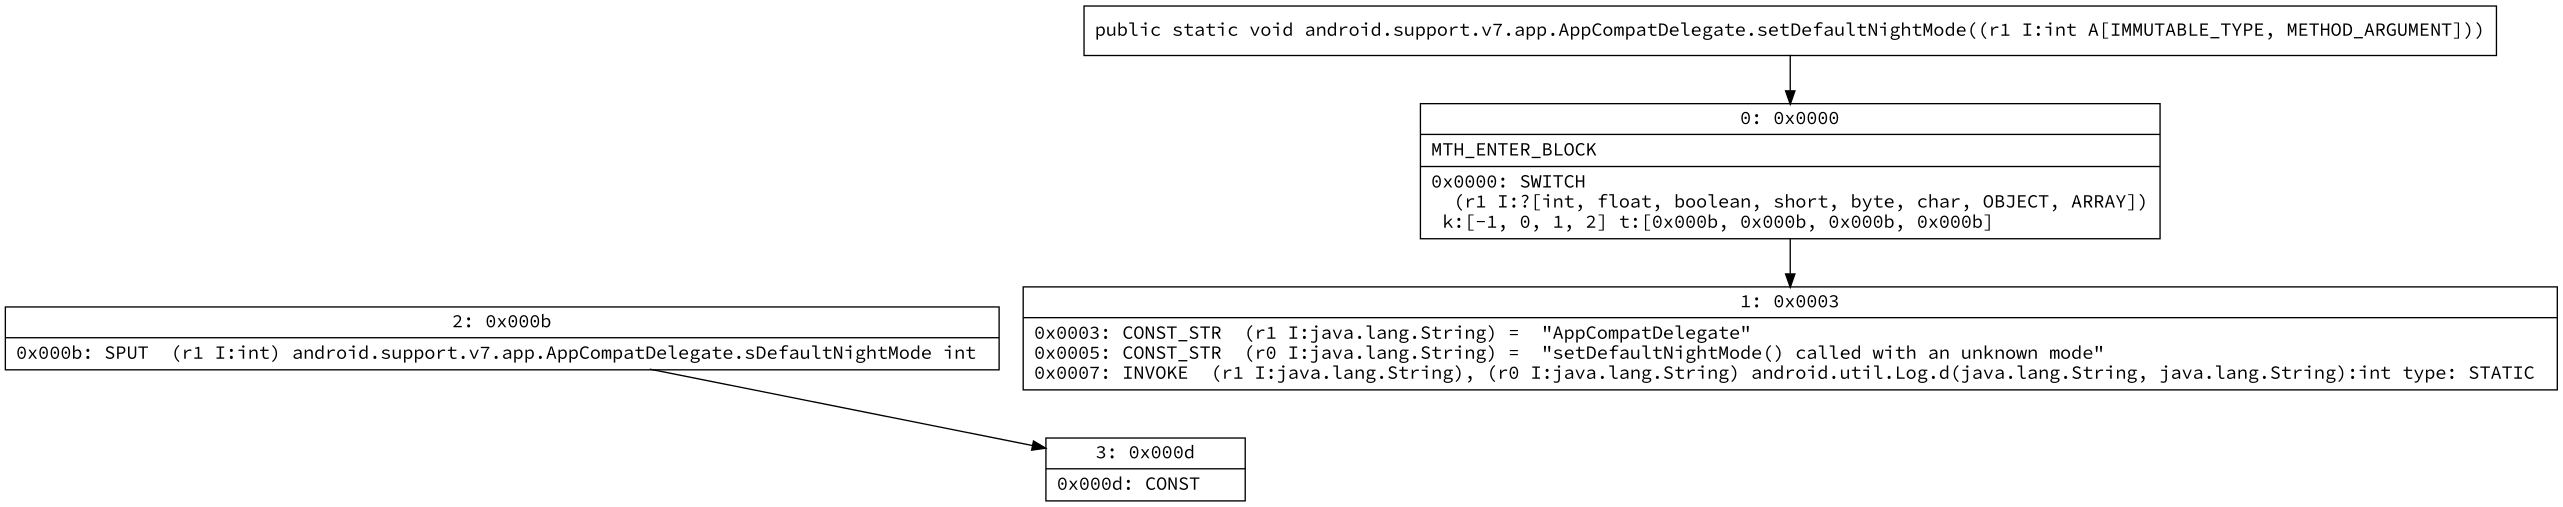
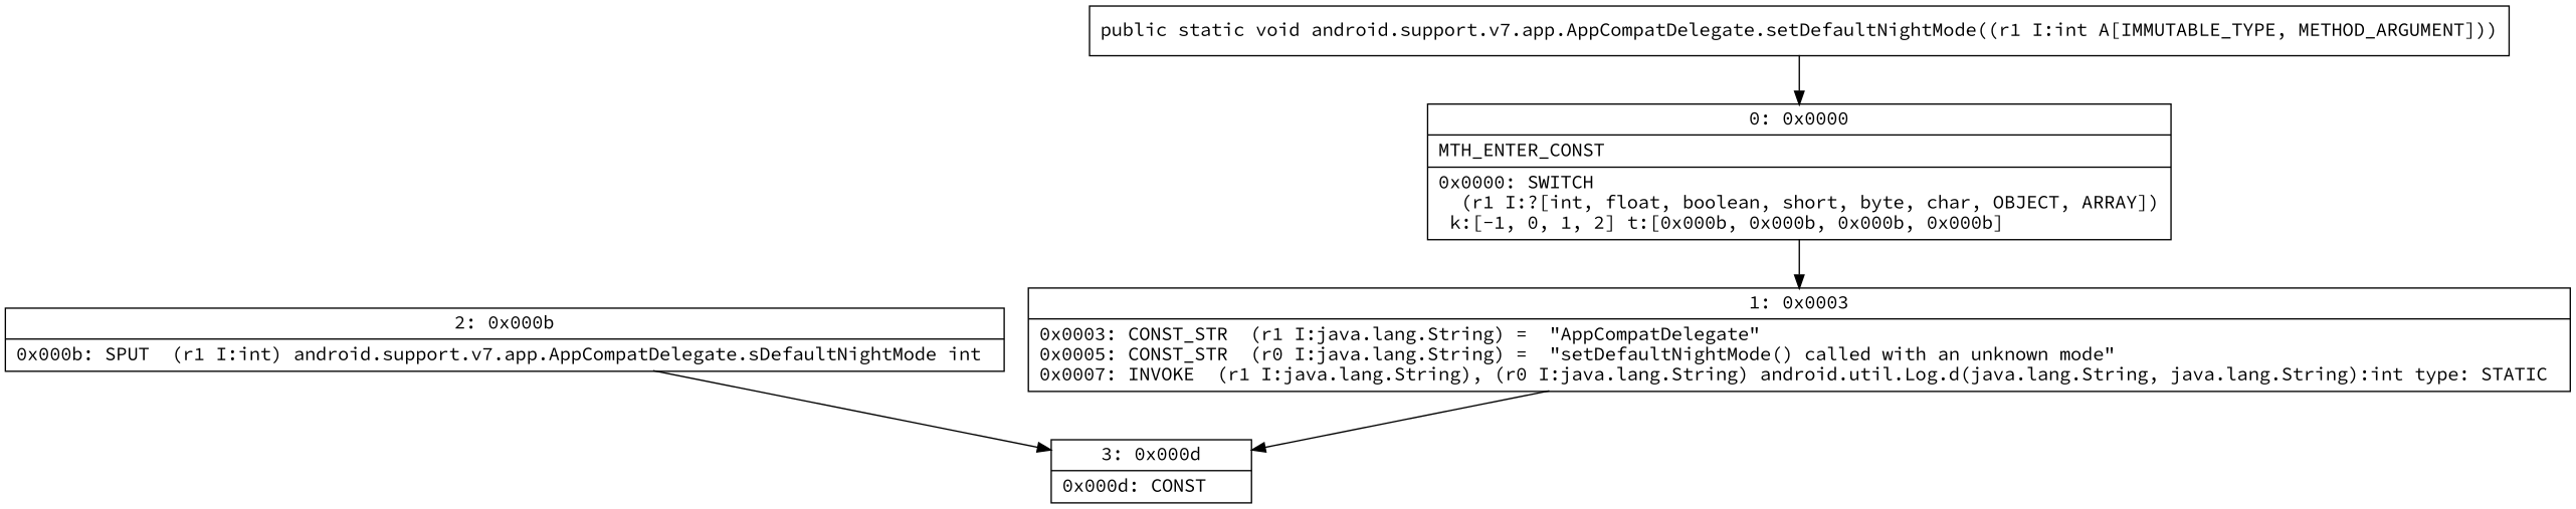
  digraph {
    fontname="Source Code Pro"
    node [fontname="Source Code Pro" shape=record]
    edge [fontname="Source Code Pro"]
-   n1 [label="{0\:\ 0x0000|MTH_ENTER_BLOCK\l|0x0000: SWITCH  \l  (r1 I:?[int, float, boolean, short, byte, char, OBJECT, ARRAY])\l k:[\-1, 0, 1, 2] t:[0x000b, 0x000b, 0x000b, 0x000b] \l}"]
+   n1 [label="{0\:\ 0x0000|MTH_ENTER_CONST\l|0x0000: SWITCH  \l  (r1 I:?[int, float, boolean, short, byte, char, OBJECT, ARRAY])\l k:[\-1, 0, 1, 2] t:[0x000b, 0x000b, 0x000b, 0x000b] \l}"]
    n2 [label="{1\:\ 0x0003|0x0003: CONST_STR  (r1 I:java.lang.String) =  \"AppCompatDelegate\" \l0x0005: CONST_STR  (r0 I:java.lang.String) =  \"setDefaultNightMode() called with an unknown mode\" \l0x0007: INVOKE  (r1 I:java.lang.String), (r0 I:java.lang.String) android.util.Log.d(java.lang.String, java.lang.String):int type: STATIC \l}"]
    n3 [label="{3\:\ 0x000d|0x000d: CONST   \l}"]
    n4 [label="{2\:\ 0x000b|0x000b: SPUT  (r1 I:int) android.support.v7.app.AppCompatDelegate.sDefaultNightMode int \l}"]
    n5 [label="{public static void android.support.v7.app.AppCompatDelegate.setDefaultNightMode((r1 I:int A[IMMUTABLE_TYPE, METHOD_ARGUMENT])) }"]
    n1 -> n2
+   n2 -> n3
    n4 -> n3
    n5 -> n1
  }
